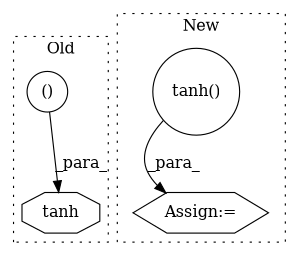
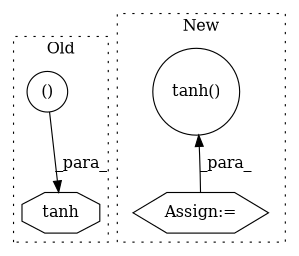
  digraph {
    node [shape=circle]
    edge [arrowhead=normal]
    n1 [a=54 l=5 label="()" s=3245]
    n2 [a=93 l=7 label=tanh s=3232 shape=octagon]
    n3 [a=75 l=18 label="tanh()" s=3352]
    n4 [a=68 l=3 label="Assign:=" s=3349 shape=hexagon]
    subgraph cluster_1 {
      label=Old
      style=dotted
      n1
      n2
    }
    subgraph cluster_2 {
      label=New
      style=dotted
      n3
      n4
    }
    n1 -> n2 [label=_para_]
-   n3 -> n4 [label=_para_]
+   n4 -> n3 [label=_para_]
  }
